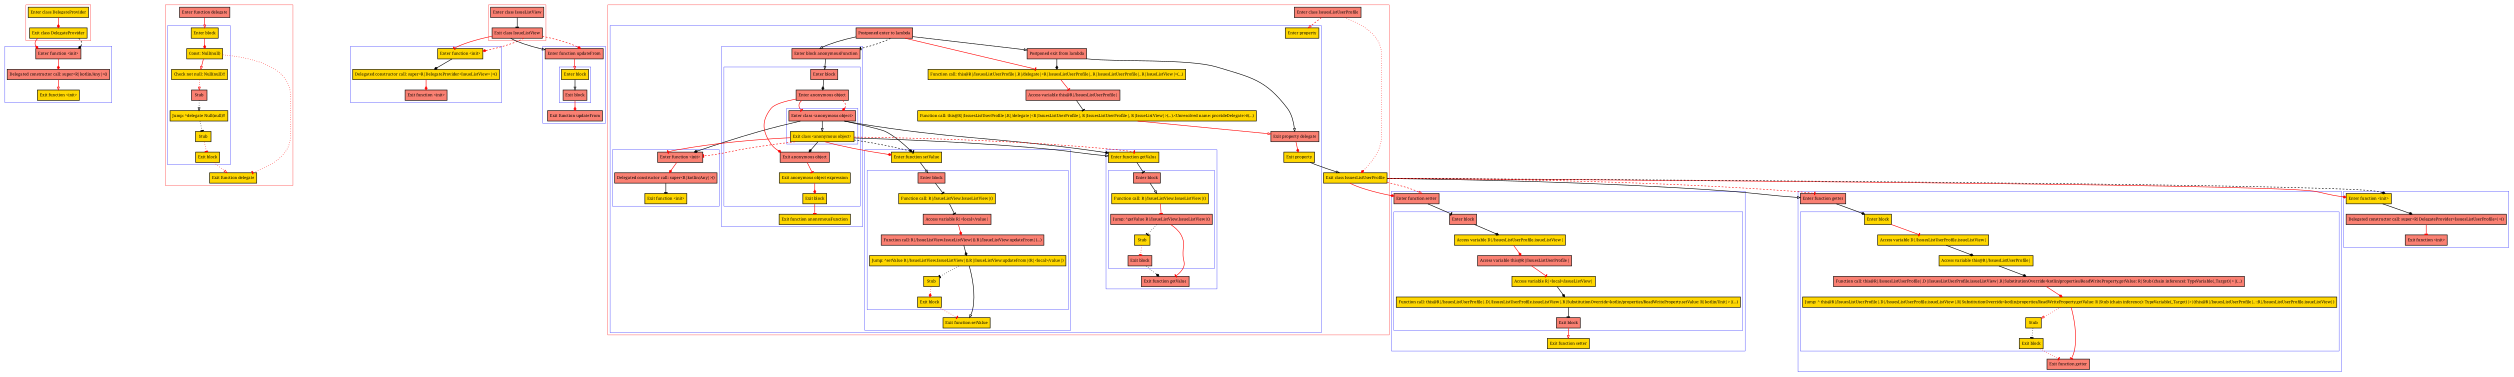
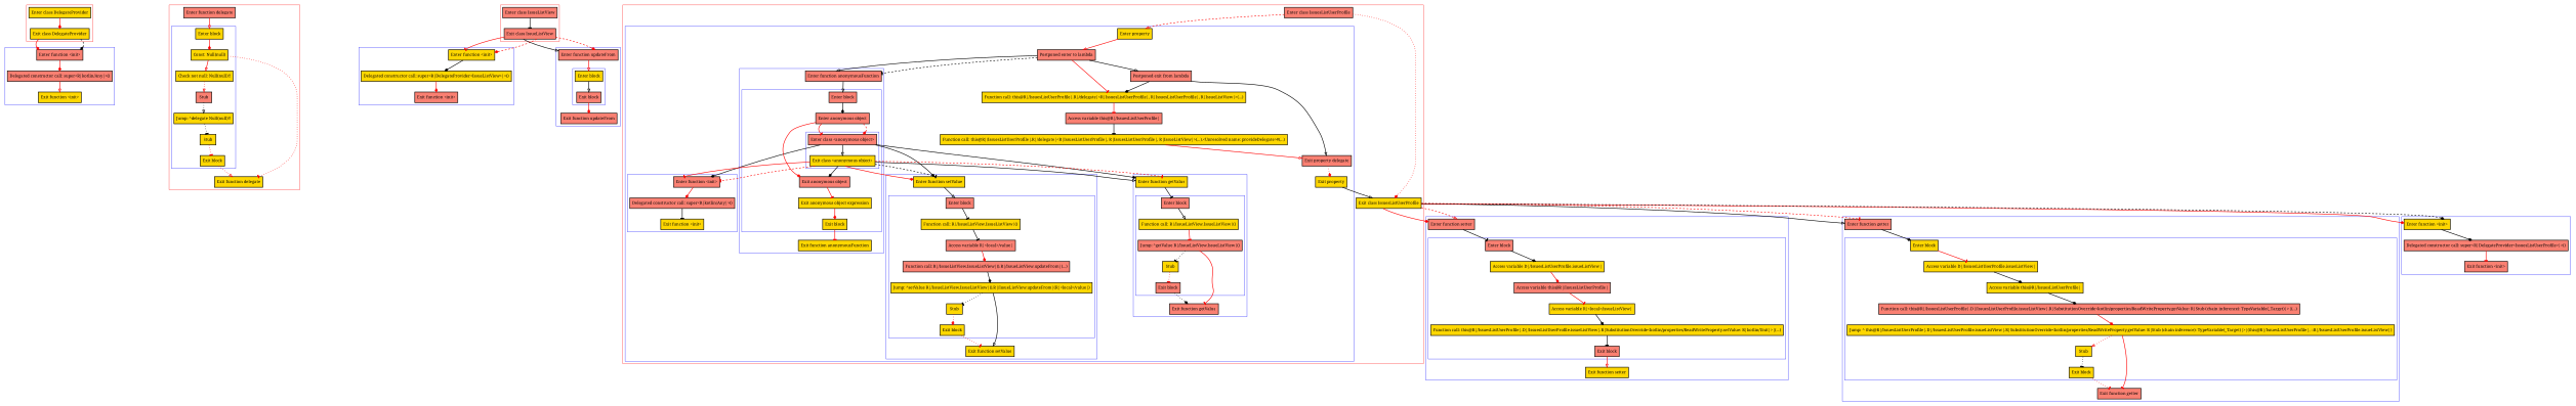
  digraph {
    fontname="Noto Serif"
    nodesep=3
    node [fillcolor=gold fontname="Noto Serif" penwidth=2 shape=box style=filled]
    edge [arrowhead=diamond color=red fontname="Noto Serif" penwidth=2]
    n1 [label="Enter class DelegateProvider"]
    n2 [label="Exit class DelegateProvider"]
    n3 [fillcolor=salmon label="Enter function <init>"]
    n4 [fillcolor=salmon label="Delegated constructor call: super<R|kotlin/Any|>()"]
    n5 [label="Exit function <init>"]
    n6 [label="Enter block"]
    n7 [label="Const: Null(null)"]
    n8 [label="Check not null: Null(null)!!"]
    n9 [fillcolor=salmon label=Stub]
    n10 [label="Jump: ^delegate Null(null)!!"]
    n11 [label=Stub]
    n12 [label="Exit block"]
    n13 [fillcolor=salmon label="Enter function delegate"]
    n14 [label="Exit function delegate"]
    n15 [label="Enter function <init>"]
    n16 [label="Delegated constructor call: super<R|DelegateProvider<IssueListView>|>()"]
    n17 [fillcolor=salmon label="Exit function <init>"]
    n18 [fillcolor=salmon label="Enter class IssueListView"]
    n19 [fillcolor=salmon label="Exit class IssueListView"]
    n20 [label="Enter block"]
    n21 [fillcolor=salmon label="Exit block"]
    n22 [fillcolor=salmon label="Enter function updateFrom"]
    n23 [fillcolor=salmon label="Exit function updateFrom"]
    n24 [fillcolor=salmon label="Enter class <anonymous object>"]
    n25 [label="Exit class <anonymous object>"]
    n26 [fillcolor=salmon label="Enter block"]
    n27 [fillcolor=salmon label="Enter anonymous object"]
    n28 [fillcolor=salmon label="Exit anonymous object"]
    n29 [label="Exit anonymous object expression"]
    n30 [label="Exit block"]
-   n31 [fillcolor=salmon label="Enter block anonymousFunction"]
+   n31 [fillcolor=salmon label="Enter function anonymousFunction"]
    n32 [label="Exit function anonymousFunction"]
    n33 [fillcolor=salmon label="Enter block"]
    n34 [label="Function call: R|/IssueListView.IssueListView|()"]
    n35 [fillcolor=salmon label="Access variable R|<local>/value|"]
    n36 [fillcolor=salmon label="Function call: R|/IssueListView.IssueListView|().R|/IssueListView.updateFrom|(...)"]
    n37 [label="Jump: ^setValue R|/IssueListView.IssueListView|().R|/IssueListView.updateFrom|(R|<local>/value|)"]
    n38 [label=Stub]
    n39 [label="Exit block"]
    n40 [label="Enter function setValue"]
    n41 [label="Exit function setValue"]
    n42 [fillcolor=salmon label="Enter block"]
    n43 [label="Function call: R|/IssueListView.IssueListView|()"]
    n44 [fillcolor=salmon label="Jump: ^getValue R|/IssueListView.IssueListView|()"]
    n45 [label=Stub]
    n46 [fillcolor=salmon label="Exit block"]
    n47 [label="Enter function getValue"]
    n48 [fillcolor=salmon label="Exit function getValue"]
    n49 [fillcolor=salmon label="Enter function <init>"]
    n50 [fillcolor=salmon label="Delegated constructor call: super<R|kotlin/Any|>()"]
    n51 [label="Exit function <init>"]
    n52 [label="Enter property"]
    n53 [fillcolor=salmon label="Postponed enter to lambda"]
    n54 [fillcolor=salmon label="Postponed exit from lambda"]
    n55 [label="Function call: this@R|/IssuesListUserProfile|.R|/delegate|<R|IssuesListUserProfile|, R|IssuesListUserProfile|, R|IssueListView|>(...)"]
    n56 [fillcolor=salmon label="Access variable this@R|/IssuesListUserProfile|"]
    n57 [label="Function call: this@R|/IssuesListUserProfile|.R|/delegate|<R|IssuesListUserProfile|, R|IssuesListUserProfile|, R|IssueListView|>(...).<Unresolved name: provideDelegate>#(...)"]
    n58 [fillcolor=salmon label="Exit property delegate"]
    n59 [label="Exit property"]
    n60 [fillcolor=salmon label="Enter class IssuesListUserProfile"]
    n61 [label="Exit class IssuesListUserProfile"]
    n62 [fillcolor=salmon label="Enter block"]
    n63 [label="Access variable D|/IssuesListUserProfile.issueListView|"]
    n64 [fillcolor=salmon label="Access variable this@R|/IssuesListUserProfile|"]
    n65 [label="Access variable R|<local>/issueListView|"]
    n66 [label="Function call: this@R|/IssuesListUserProfile|.D|/IssuesListUserProfile.issueListView|.R|SubstitutionOverride<kotlin/properties/ReadWriteProperty.setValue: R|kotlin/Unit|>|(...)"]
    n67 [fillcolor=salmon label="Exit block"]
    n68 [fillcolor=salmon label="Enter function setter"]
    n69 [label="Exit function setter"]
    n70 [label="Enter block"]
    n71 [label="Access variable D|/IssuesListUserProfile.issueListView|"]
    n72 [label="Access variable this@R|/IssuesListUserProfile|"]
    n73 [fillcolor=salmon label="Function call: this@R|/IssuesListUserProfile|.D|/IssuesListUserProfile.issueListView|.R|SubstitutionOverride<kotlin/properties/ReadWriteProperty.getValue: R|Stub (chain inference): TypeVariable(_Target)|>|(...)"]
    n74 [label="Jump: ^ this@R|/IssuesListUserProfile|.D|/IssuesListUserProfile.issueListView|.R|SubstitutionOverride<kotlin/properties/ReadWriteProperty.getValue: R|Stub (chain inference): TypeVariable(_Target)|>|(this@R|/IssuesListUserProfile|, ::R|/IssuesListUserProfile.issueListView|)"]
    n75 [label=Stub]
    n76 [label="Exit block"]
    n77 [fillcolor=salmon label="Enter function getter"]
    n78 [fillcolor=salmon label="Exit function getter"]
    n79 [label="Enter function <init>"]
    n80 [fillcolor=salmon label="Delegated constructor call: super<R|DelegateProvider<IssuesListUserProfile>|>()"]
    n81 [fillcolor=salmon label="Exit function <init>"]
    subgraph cluster_1 {
      color=red
      n1
      n2
    }
    subgraph cluster_2 {
      color=blue
      n3
      n4
      n5
    }
    subgraph cluster_3 {
      color=red
      n13
      n14
      subgraph cluster_4 {
        color=blue
        n6
        n7
        n8
        n9
        n10
        n11
        n12
      }
    }
    subgraph cluster_5 {
      color=blue
      n15
      n16
      n17
    }
    subgraph cluster_6 {
      color=red
      n18
      n19
    }
    subgraph cluster_7 {
      color=blue
      n22
      n23
      subgraph cluster_8 {
        color=blue
        n20
        n21
      }
    }
    subgraph cluster_9 {
      color=red
      n60
      n61
      subgraph cluster_10 {
        color=blue
        n52
        n53
        n54
        n55
        n56
        n57
        n58
        n59
        subgraph cluster_11 {
          color=blue
          n31
          n32
          subgraph cluster_12 {
            color=blue
            n26
            n27
            n28
            n29
            n30
            subgraph cluster_13 {
              color=blue
              n24
              n25
            }
          }
        }
        subgraph cluster_14 {
          color=blue
          n40
          n41
          subgraph cluster_15 {
            color=blue
            n33
            n34
            n35
            n36
            n37
            n38
            n39
          }
        }
        subgraph cluster_16 {
          color=blue
          n47
          n48
          subgraph cluster_17 {
            color=blue
            n42
            n43
            n44
            n45
            n46
          }
        }
        subgraph cluster_18 {
          color=blue
          n49
          n50
          n51
        }
      }
    }
    subgraph cluster_19 {
      color=blue
      n68
      n69
      subgraph cluster_20 {
        color=blue
        n62
        n63
        n64
        n65
        n66
        n67
      }
    }
    subgraph cluster_21 {
      color=blue
      n77
      n78
      subgraph cluster_22 {
        color=blue
        n70
        n71
        n72
        n73
        n74
        n75
        n76
      }
    }
    subgraph cluster_23 {
      color=blue
      n79
      n80
      n81
    }
    n1 -> n2
    n2 -> n3
    n2 -> n3 [color=black style=dashed]
    n3 -> n4
    n4 -> n5 [arrowhead=onormal]
    n6 -> n7
    n7 -> n8 [arrowhead=onormal]
    n7 -> n14 [arrowhead=tee style=dotted]
    n8 -> n9 [arrowhead=onormal style=dotted]
    n9 -> n10 [arrowhead=onormal color=black style=dotted]
    n10 -> n11 [arrowhead=tee color=black style=dotted]
    n11 -> n12 [arrowhead=tee style=dotted]
    n12 -> n14 [arrowhead=onormal style=dotted]
    n13 -> n6 [arrowhead=onormal]
    n15 -> n16 [color=black]
    n16 -> n17
    n18 -> n19 [arrowhead=tee color=black]
    n19 -> n15 [arrowhead=tee]
    n19 -> n15 [style=dashed]
    n19 -> n22 [arrowhead=onormal color=black]
    n19 -> n22 [style=dashed]
    n20 -> n21 [arrowhead=onormal color=black]
    n21 -> n23
    n22 -> n20 [arrowhead=onormal]
    n24 -> n25 [arrowhead=onormal color=black]
    n24 -> n40 [color=black]
    n24 -> n47 [color=black]
    n24 -> n49 [color=black]
    n25 -> n28 [color=black]
    n25 -> n40
    n25 -> n40 [arrowhead=tee color=black style=dashed]
    n25 -> n47 [arrowhead=onormal color=black]
    n25 -> n47 [arrowhead=tee style=dashed]
    n25 -> n49 [arrowhead=tee]
    n25 -> n49 [arrowhead=tee style=dashed]
    n26 -> n27 [color=black]
    n27 -> n24 [arrowhead=tee]
    n27 -> n24 [style=dashed]
    n27 -> n28
    n28 -> n29 [arrowhead=tee]
    n29 -> n30
    n30 -> n32 [arrowhead=tee]
    n31 -> n26 [arrowhead=onormal color=black]
    n33 -> n34 [arrowhead=tee color=black]
    n34 -> n35 [arrowhead=tee color=black]
    n35 -> n36
    n36 -> n37 [color=black]
    n37 -> n38 [arrowhead=tee color=black style=dotted]
    n37 -> n41 [arrowhead=onormal color=black]
    n38 -> n39 [style=dotted]
    n39 -> n41 [arrowhead=tee style=dotted]
    n40 -> n33 [arrowhead=onormal color=black]
    n42 -> n43 [arrowhead=onormal color=black]
    n43 -> n44 [arrowhead=tee]
    n44 -> n45 [arrowhead=tee color=black style=dotted]
    n44 -> n48 [arrowhead=tee]
    n45 -> n46 [arrowhead=tee style=dotted]
    n46 -> n48 [color=black style=dotted]
    n47 -> n42 [arrowhead=tee color=black]
    n49 -> n50
    n50 -> n51 [arrowhead=tee color=black]
+   n52 -> n53 [arrowhead=onormal]
    n53 -> n31 [arrowhead=onormal color=black]
    n53 -> n31 [arrowhead=tee color=black style=dashed]
    n53 -> n54 [arrowhead=onormal color=black]
    n53 -> n55 [arrowhead=tee]
    n54 -> n55 [color=black]
    n54 -> n58 [arrowhead=onormal color=black]
    n55 -> n56 [arrowhead=tee]
    n56 -> n57 [arrowhead=tee color=black]
    n57 -> n58 [arrowhead=onormal]
-   n58 -> n59
+   n58 -> n59 [style=dotted]
    n59 -> n61 [arrowhead=onormal color=black]
    n60 -> n52 [arrowhead=onormal style=dashed]
    n60 -> n61 [style=dotted]
    n61 -> n68
    n61 -> n68 [arrowhead=onormal style=dashed]
    n61 -> n77 [arrowhead=onormal color=black]
    n61 -> n77 [arrowhead=tee style=dashed]
    n61 -> n79
    n61 -> n79 [color=black style=dashed]
    n62 -> n63 [color=black]
    n63 -> n64
    n64 -> n65 [arrowhead=tee]
    n65 -> n66 [color=black]
    n66 -> n67 [arrowhead=tee color=black]
    n67 -> n69 [arrowhead=onormal]
    n68 -> n62 [arrowhead=tee color=black]
    n70 -> n71 [arrowhead=tee]
    n71 -> n72 [color=black]
    n72 -> n73 [color=black]
    n73 -> n74
    n74 -> n75 [arrowhead=onormal style=dotted]
    n74 -> n78 [arrowhead=tee]
    n75 -> n76 [arrowhead=tee color=black style=dotted]
    n76 -> n78 [arrowhead=tee style=dotted]
    n77 -> n70 [color=black]
    n79 -> n80 [color=black]
    n80 -> n81 [arrowhead=tee]
  }
